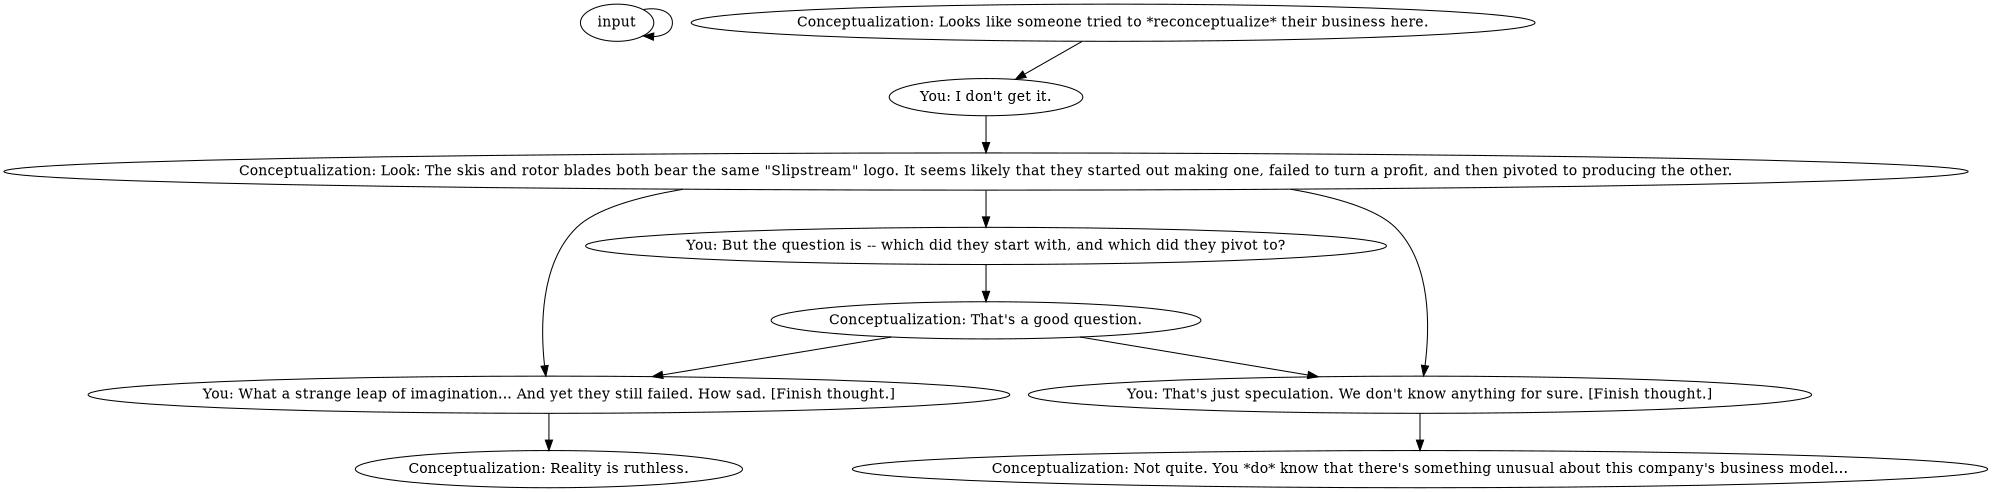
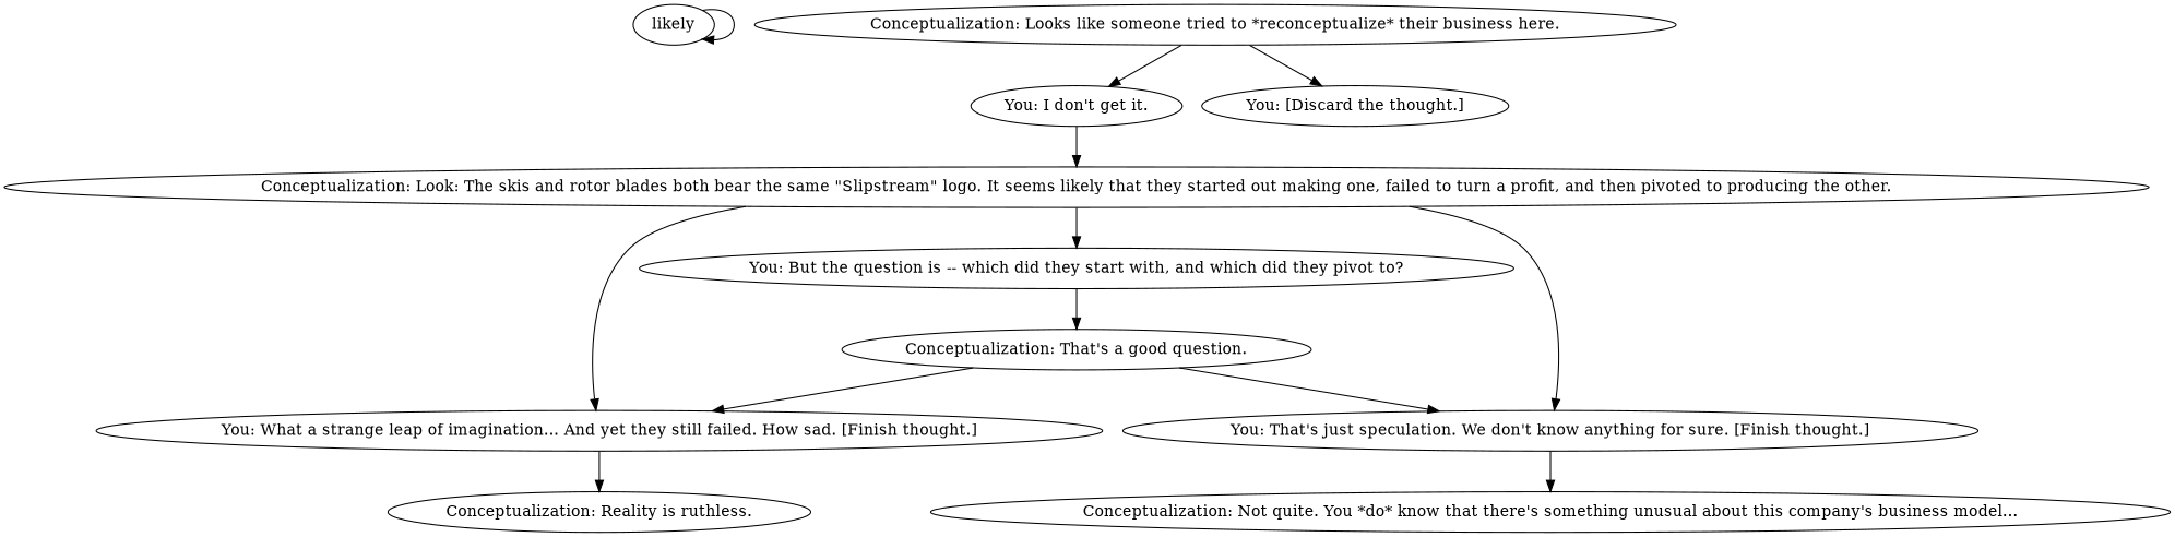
  digraph {
-   n1 [label=input]
+   n1 [label=likely]
    n2 [label="Conceptualization: Looks like someone tried to *reconceptualize* their business here."]
    n3 [label="You: I don't get it."]
+   n4 [label="You: [Discard the thought.]"]
    n5 [label="Conceptualization: Look: The skis and rotor blades both bear the same \"Slipstream\" logo. It seems likely that they started out making one, failed to turn a profit, and then pivoted to producing the other."]
    n6 [label="You: But the question is -- which did they start with, and which did they pivot to?"]
    n7 [label="Conceptualization: That's a good question."]
    n8 [label="You: What a strange leap of imagination... And yet they still failed. How sad. [Finish thought.]"]
    n9 [label="You: That's just speculation. We don't know anything for sure. [Finish thought.]"]
    n10 [label="Conceptualization: Reality is ruthless."]
    n11 [label="Conceptualization: Not quite. You *do* know that there's something unusual about this company's business model..."]
    n1 -> n1
    n2 -> n3
+   n2 -> n4
    n3 -> n5
    n5 -> n6
    n5 -> n8
    n5 -> n9
    n6 -> n7
    n7 -> n8
    n7 -> n9
    n8 -> n10
    n9 -> n11
  }
